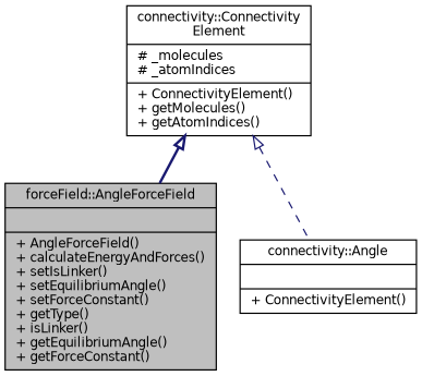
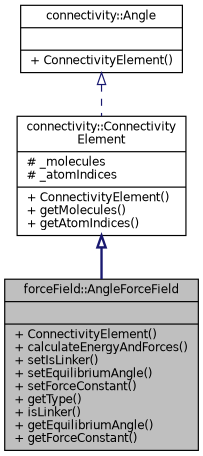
  digraph {
    node [color=black fillcolor=white fontname=Helvetica fontsize=10 shape=record style=filled]
    edge [arrowtail=onormal color=midnightblue dir=back fontname=Helvetica fontsize=10 labelfontname=Helvetica labelfontsize=10]
-   n1 [fillcolor=grey75 fontcolor=black height=0.2 label="{forceField::AngleForceField\n||+ AngleForceField()\l+ calculateEnergyAndForces()\l+ setIsLinker()\l+ setEquilibriumAngle()\l+ setForceConstant()\l+ getType()\l+ isLinker()\l+ getEquilibriumAngle()\l+ getForceConstant()\l}" width=0.4]
+   n1 [fillcolor=grey75 fontcolor=black height=0.2 label="{forceField::AngleForceField\n||+ ConnectivityElement()\l+ calculateEnergyAndForces()\l+ setIsLinker()\l+ setEquilibriumAngle()\l+ setForceConstant()\l+ getType()\l+ isLinker()\l+ getEquilibriumAngle()\l+ getForceConstant()\l}" width=0.4]
    n2 [height=0.2 label="{connectivity::Angle\n||+ ConnectivityElement()\l}" width=0.4]
    n3 [height=0.2 label="{connectivity::Connectivity\lElement\n|# _molecules\l# _atomIndices\l|+ ConnectivityElement()\l+ getMolecules()\l+ getAtomIndices()\l}" width=0.4]
    n3 -> n1 [style=bold]
-   n3 -> n2 [style=dashed]
+   n2 -> n3 [style=dashed]
  }
